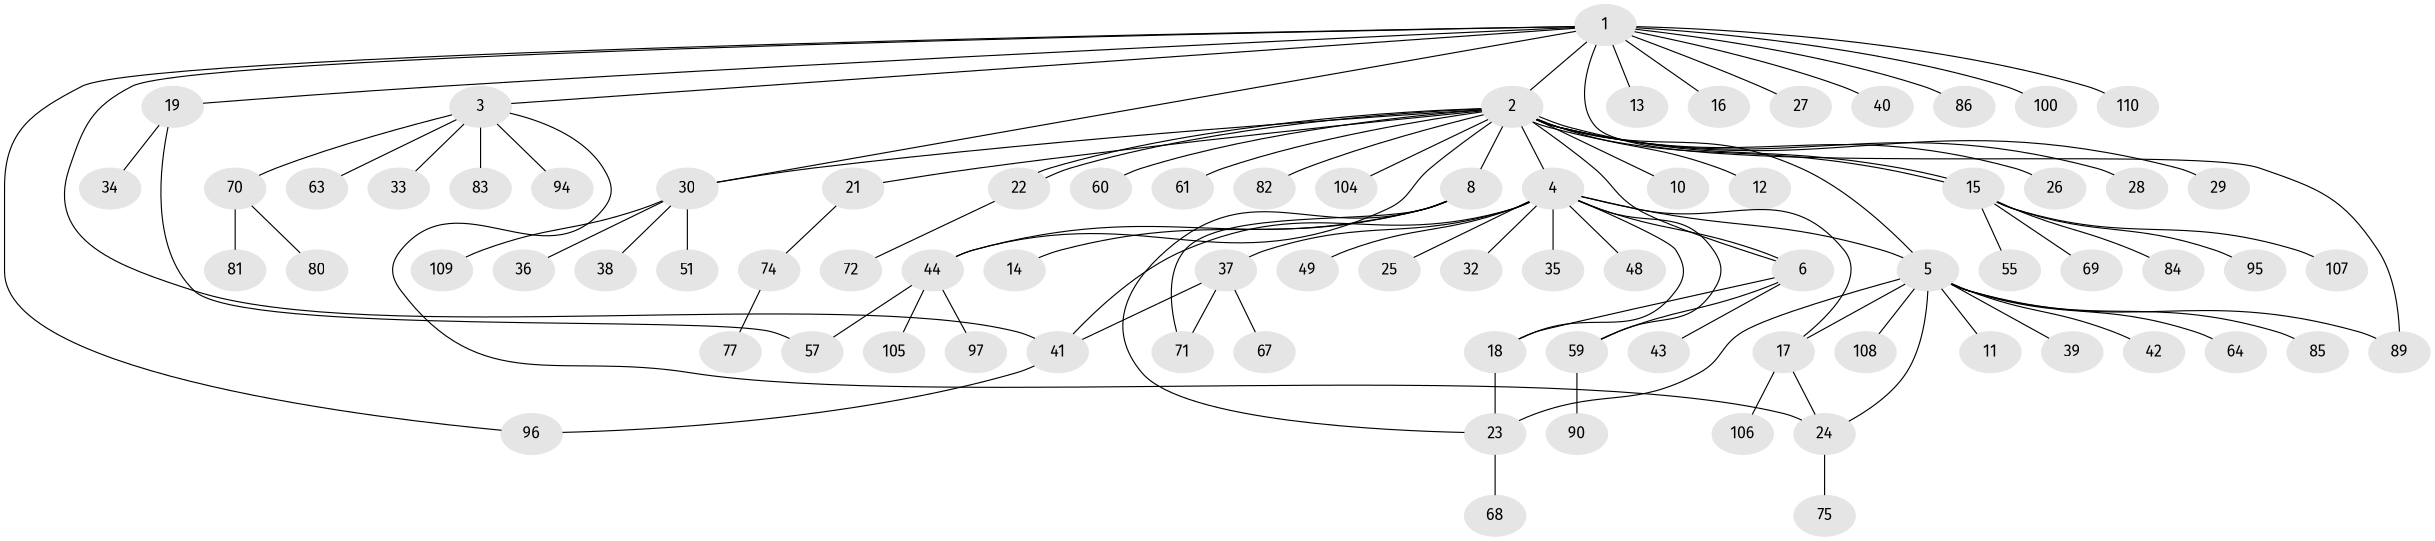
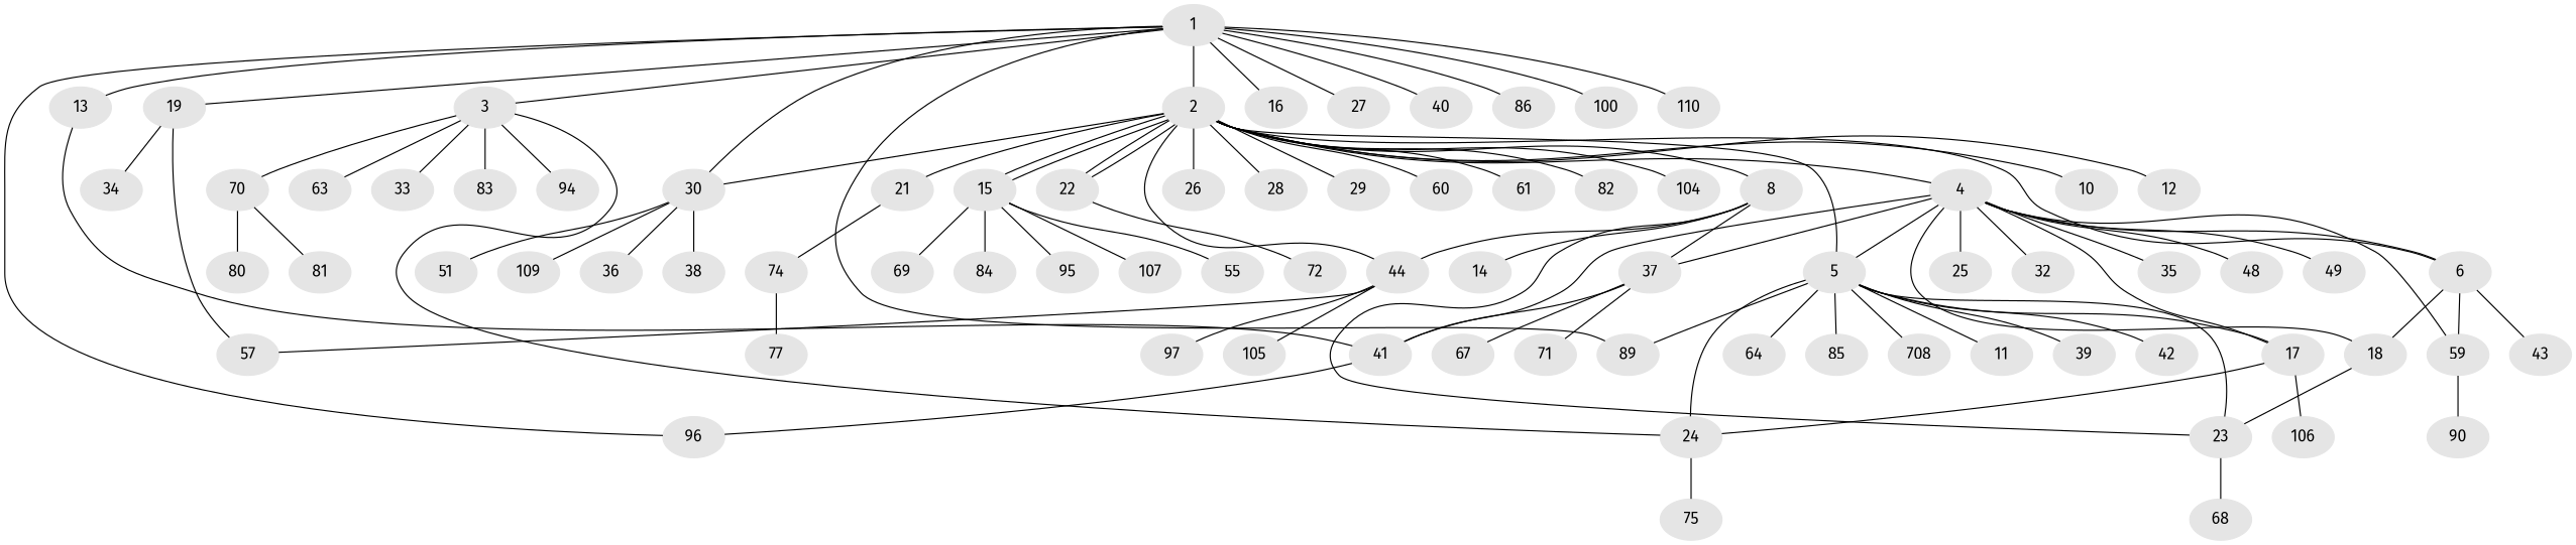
  graph {
    fontname="Fira Sans"
    node [color=gray90 fontname="Fira Sans" style=filled]
    edge [fontname="Fira Sans"]
    1 [super="+101"]
    2 [super="+62"]
    3 [super="+20"]
    13 [super="+47"]
    16
    19 [super="+46"]
    27
    30 [super="+56"]
    40 [super="+52"]
    41 [super="+78"]
    86
    89 [super="+91"]
    96
    100
    110
    4 [super="+45"]
    5 [super="+7"]
    6 [super="+76"]
    8 [super="+9"]
    10
    12 [super="+88"]
    15 [super="+66"]
    21
    22 [super="+103"]
    26
    28
    29 [super="+53"]
    44 [super="+58"]
    60
    61
    82
    104
    24 [super="+102"]
    33
    63
    70
    83
    94
    34
    57
    36
    38
    51
    109
    17 [super="+93"]
    18 [super="+54"]
    25 [super="+31"]
    32
    35 [super="+98"]
    37
    48
    49
    59 [super="+65"]
    11 [super="+73"]
    23 [super="+50"]
    39
    42
    64
    85
-   108
+   108 [label=708]
    43
    14
    55
    69
    84
    95
    107
    74 [super="+79"]
    72
    97
    105
    75 [super="+92"]
    80 [super="+87"]
    81
    106
    67
    71
    90
    68
    77 [super="+99"]
    1 -- 2
    1 -- 3
    1 -- 13
    1 -- 16
    1 -- 19
    1 -- 27
    1 -- 30
    1 -- 40
-   1 -- 41
+   13 -- 41
    1 -- 86
    1 -- 89
    1 -- 96
    1 -- 100
    1 -- 110
    2 -- 30
    2 -- 4
    2 -- 5 [weight=2]
    2 -- 6
    2 -- 8
    2 -- 10
    2 -- 12
    2 -- 15
    2 -- 15
    2 -- 21
    2 -- 22
    2 -- 22
    2 -- 26
    2 -- 28
    2 -- 29
    2 -- 44
    2 -- 60
    2 -- 61
    2 -- 82
    2 -- 104
    3 -- 24
    3 -- 33
    3 -- 63
    3 -- 70
    3 -- 83
    3 -- 94
    19 -- 34
    19 -- 57
    30 -- 36
    30 -- 38
    30 -- 51
    30 -- 109
    41 -- 96
    4 -- 41
    4 -- 5
    4 -- 6
    4 -- 17
    4 -- 18
    4 -- 25
    4 -- 32
    4 -- 35
    4 -- 37
    4 -- 48
    4 -- 49
    4 -- 59
    5 -- 89
    5 -- 24
    5 -- 17
    5 -- 11
    5 -- 23
    5 -- 39
    5 -- 42
    5 -- 64
    5 -- 85
    5 -- 108
    6 -- 18
    6 -- 59
    6 -- 43
    8 -- 44
-   8 -- 71
+   8 -- 37
    8 -- 23
    8 -- 14
    15 -- 55
    15 -- 69
    15 -- 84
    15 -- 95
    15 -- 107
    21 -- 74
    22 -- 72
    44 -- 57
    44 -- 97
    44 -- 105
    24 -- 75
    70 -- 80
    70 -- 81
    17 -- 24
    17 -- 106
    18 -- 23
    37 -- 41
    37 -- 67
    37 -- 71
    59 -- 90
    23 -- 68
    74 -- 77
  }
